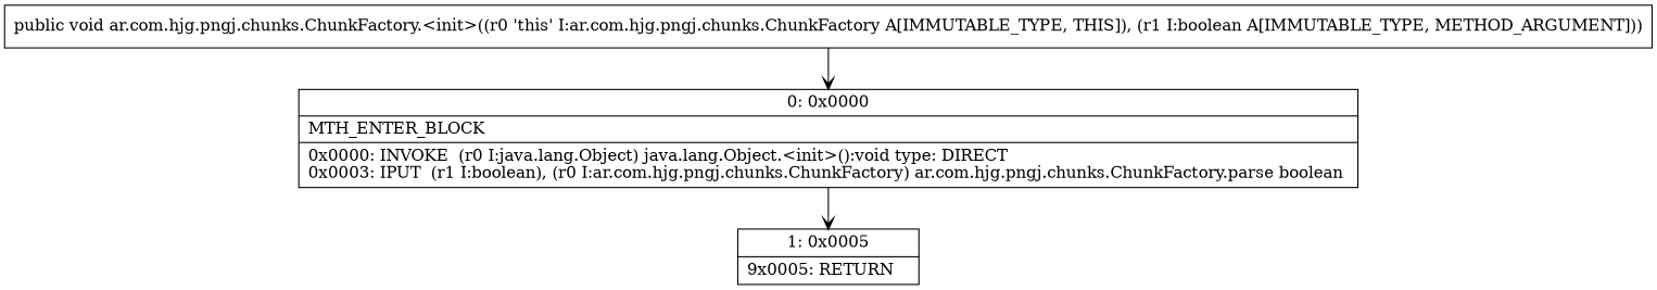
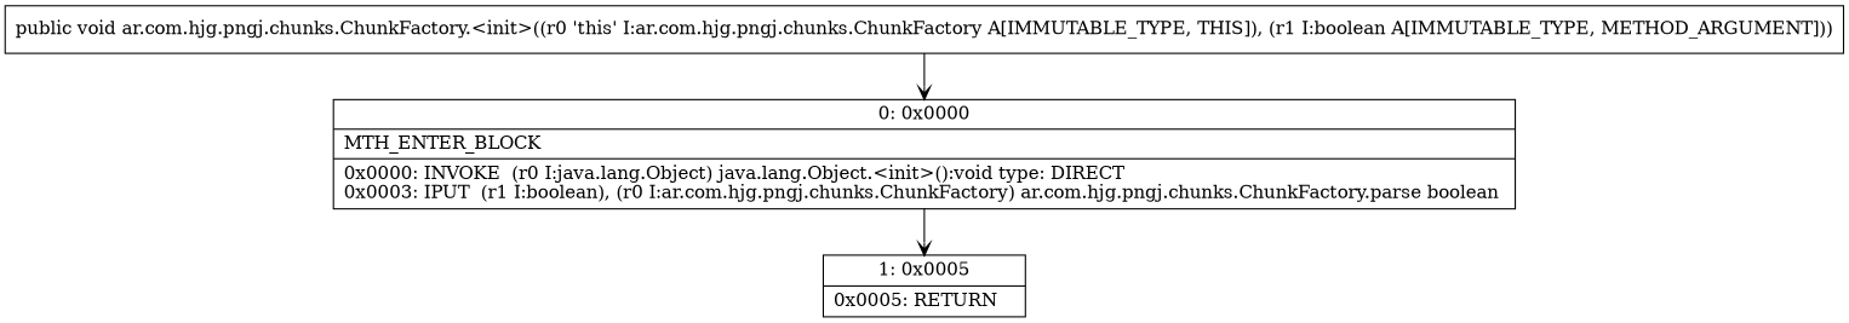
  digraph {
    node [shape=record]
    edge [arrowhead=vee]
    n1 [label="{0\:\ 0x0000|MTH_ENTER_BLOCK\l|0x0000: INVOKE  (r0 I:java.lang.Object) java.lang.Object.\<init\>():void type: DIRECT \l0x0003: IPUT  (r1 I:boolean), (r0 I:ar.com.hjg.pngj.chunks.ChunkFactory) ar.com.hjg.pngj.chunks.ChunkFactory.parse boolean \l}"]
-   n2 [label="{1\:\ 0x0005|9x0005: RETURN   \l}"]
+   n2 [label="{1\:\ 0x0005|0x0005: RETURN   \l}"]
    n3 [label="{public void ar.com.hjg.pngj.chunks.ChunkFactory.\<init\>((r0 'this' I:ar.com.hjg.pngj.chunks.ChunkFactory A[IMMUTABLE_TYPE, THIS]), (r1 I:boolean A[IMMUTABLE_TYPE, METHOD_ARGUMENT])) }"]
    n1 -> n2
    n3 -> n1
  }
